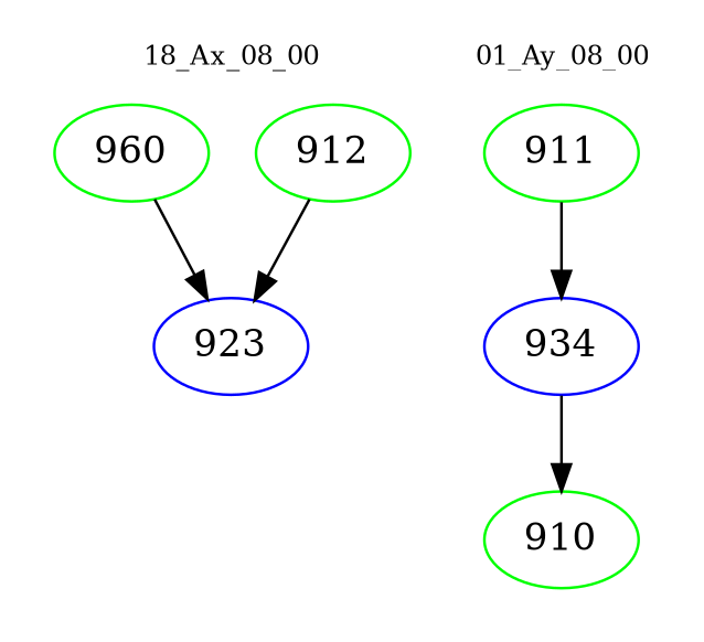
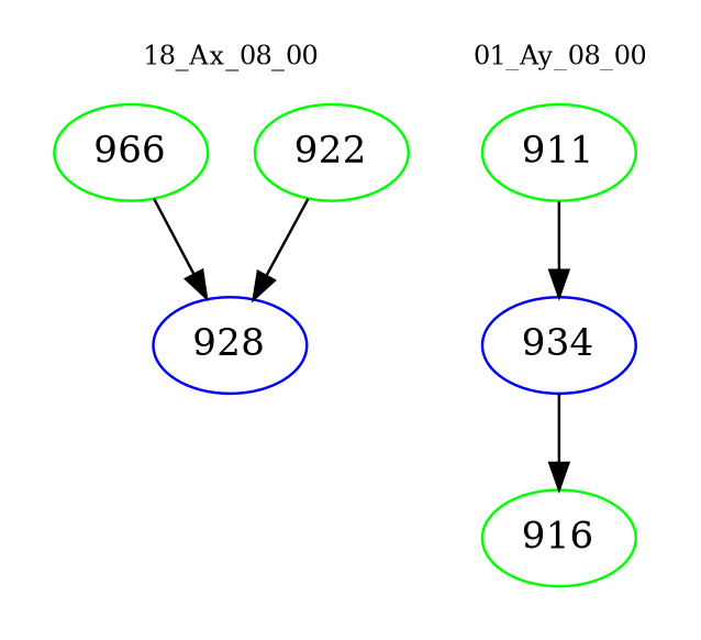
  digraph {
    node [color=green]
    edge [color=black]
-   n1 [label=912]
-   n2 [color=blue label=923]
-   n3 [label=960]
+   n1 [label=922]
+   n2 [color=blue label=928]
+   n3 [label=966]
    n4 [label=911]
    n5 [color=blue label=934]
-   n6 [label=910]
+   n6 [label=916]
    subgraph cluster_1 {
      color=white
      fontsize=10
      label="18_Ax_08_00"
      n1
      n2
      n3
    }
    subgraph cluster_2 {
      color=white
      fontsize=10
      label="01_Ay_08_00"
      n4
      n5
      n6
    }
    n1 -> n2
    n3 -> n2
    n4 -> n5
    n5 -> n6
  }
